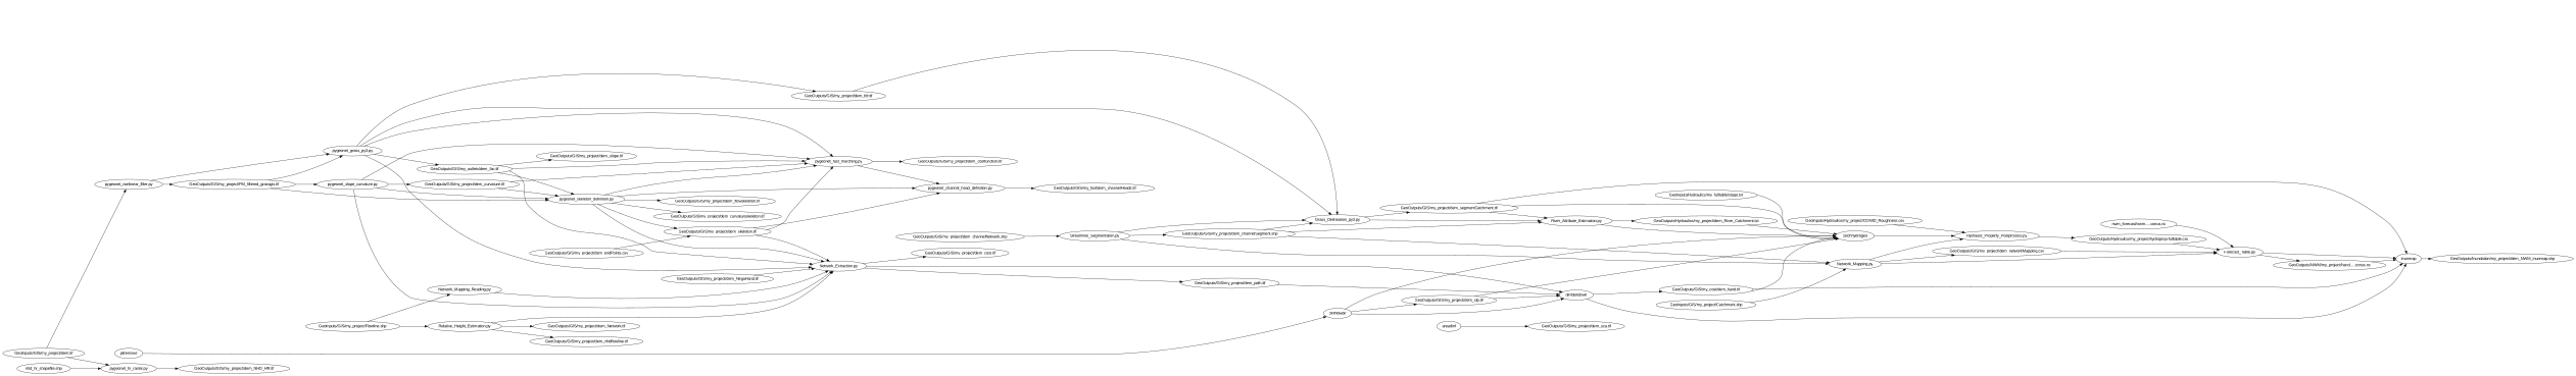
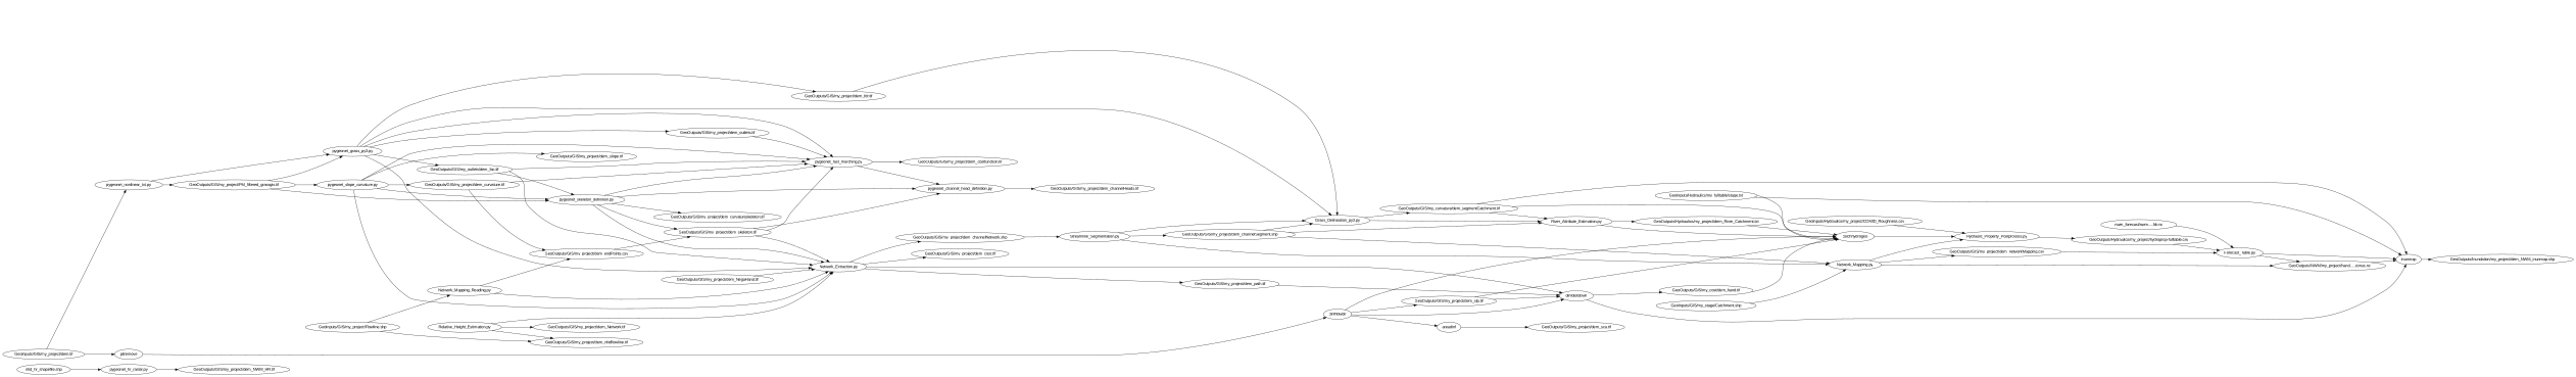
  digraph {
    fontname="Liberation Sans"
    rankdir=LR
    node [fontname="Liberation Sans"]
    edge [fontname="Liberation Sans"]
    pitremove
    dinfflowdir
-   "pygeonet_nonlinear_filter.py"
+   "pygeonet_nonlinear_filter.py" [label="pygeonet_nonlinear_txt.py"]
    "pygeonet_grass_py3.py"
    "GeoOutputs/GIS/my_project/PM_filtered_grassgis.tif"
    dinfdistdown
    areadinf
    catchhydrogeo
    "GeoOutputs/GIS/my_project/dem_slp.tif"
    "pygeonet_slope_curvature.py"
    "pygeonet_skeleton_definition.py"
    "pygeonet_fast_marching.py"
    "Network_Extraction.py"
    "GeoOutputs/GIS/my_project/dem_slope.tif"
    "GeoOutputs/GIS/my_project/dem_curvature.tif"
    "Grass_Delineation_py3.py"
    n17 [label="GeoOutputs/GIS/my_outlets/dem_fac.tif"]
    "GeoOutputs/GIS/my_project/dem_fdr.tif"
+   "GeoOutputs/GIS/my_project/dem_outlets.tif"
    "pygeonet_channel_head_definition.py"
    "GeoOutputs/GIS/my_project/dem_skeleton.tif"
-   "GeoOutputs/GIS/my_project/dem_flowskeleton.tif"
    "GeoOutputs/GIS/my_project/dem_curvatureskeleton.tif"
    "GeoOutputs/GIS/my_project/dem_costfunction.tif"
    "GeoOutputs/GIS/my_project/dem_channelNetwork.shp"
    "GeoOutputs/GIS/my_project/dem_path.tif"
    "GeoOutputs/GIS/my_project/dem_cost.tif"
    "River_Attribute_Estimation.py"
-   "GeoOutputs/GIS/my_project/dem_segmentCatchment.tif"
-   "GeoOutputs/GIS/my_project/dem_channelHeads.tif" [label="GeoOutputs/GIS/my_fast/dem_channelHeads.tif"]
+   "GeoOutputs/GIS/my_project/dem_segmentCatchment.tif" [label="GeoOutputs/GIS/my_curvature/dem_segmentCatchment.tif"]
+   "GeoOutputs/GIS/my_project/dem_channelHeads.tif"
    "Streamline_Segmentation.py"
    "Network_Mapping.py"
    "GeoOutputs/GIS/my_project/dem_channelSegment.shp"
    inunmap
    n35 [label="GeoOutputs/GIS/my_cost/dem_hand.tif"]
    n36 [label="GeoOutputs/Hydraulics/my_project/dem_River_Catchment.txt"]
    n37 [label="Network_Mapping_Reading.py"]
    "GeoOutputs/GIS/my_project/dem_endPoints.csv"
    "Relative_Height_Estimation.py"
    n40 [label="GeoOutputs/GIS/my_project/dem_Network.tif"]
    "GeoOutputs/GIS/my_project/dem_nhdflowline.tif"
    "GeoOutputs/GIS/my_project/dem_NegaHand.tif"
    "Hydraulic_Property_Postprocess.py"
    "Forecast_Table.py"
    "GeoOutputs/GIS/my_project/dem_networkMapping.csv"
    "GeoOutputs/GIS/my_project/dem_sca.tif"
    n47 [label="GeoOutputs/Inundation/my_project/dem_NWM_inunmap.shp"]
    "GeoOutputs/Hydraulics/my_project/hydroprop-fulltable.csv"
    n49 [label="GeoOutputs/NWM/my_project/hand.....conus.nc"]
    "GeoInputs/GIS/my_project/dem.tif"
    "nhd_hr_shapefile.shp"
    "pygeonet_hr_raster.py"
-   "GeoOutputs/GIS/my_project/dem_NHD_HR.tif"
+   "GeoOutputs/GIS/my_project/dem_NHD_HR.tif" [label="GeoOutputs/GIS/my_project/dem_NWM_HR.tif"]
    "GeoInputs/GIS/my_project/Flowline.shp"
-   "GeoInputs/GIS/my_project/Catchment.shp"
+   "GeoInputs/GIS/my_project/Catchment.shp" [label="GeoInputs/GIS/my_stage/Catchment.shp"]
    n56 [label="GeoInputs/Hydraulics/my_fulltable/stage.txt"]
    "GeoInputs/Hydraulics/my_project/COMID_Roughness.csv"
-   "nwm_forecast/nwm.....conus.nc"
+   "nwm_forecast/nwm.....conus.nc" [label="nwm_forecast/nwm.....fdr.nc"]
    pitremove -> dinfflowdir
    dinfflowdir -> dinfdistdown
+   dinfflowdir -> areadinf
    dinfflowdir -> catchhydrogeo
    dinfflowdir -> "GeoOutputs/GIS/my_project/dem_slp.tif"
    "pygeonet_nonlinear_filter.py" -> "pygeonet_grass_py3.py"
    "pygeonet_nonlinear_filter.py" -> "GeoOutputs/GIS/my_project/PM_filtered_grassgis.tif"
    "pygeonet_grass_py3.py" -> "pygeonet_fast_marching.py"
    "pygeonet_grass_py3.py" -> "Network_Extraction.py"
    "pygeonet_grass_py3.py" -> "Grass_Delineation_py3.py"
    "pygeonet_grass_py3.py" -> n17
    "pygeonet_grass_py3.py" -> "GeoOutputs/GIS/my_project/dem_fdr.tif"
+   "pygeonet_grass_py3.py" -> "GeoOutputs/GIS/my_project/dem_outlets.tif"
    "GeoOutputs/GIS/my_project/PM_filtered_grassgis.tif" -> "pygeonet_grass_py3.py"
    "GeoOutputs/GIS/my_project/PM_filtered_grassgis.tif" -> "pygeonet_slope_curvature.py"
    "GeoOutputs/GIS/my_project/PM_filtered_grassgis.tif" -> "pygeonet_skeleton_definition.py"
    dinfdistdown -> inunmap
    dinfdistdown -> n35
    areadinf -> "GeoOutputs/GIS/my_project/dem_sca.tif"
    catchhydrogeo -> "Hydraulic_Property_Postprocess.py"
    "GeoOutputs/GIS/my_project/dem_slp.tif" -> dinfdistdown
    "GeoOutputs/GIS/my_project/dem_slp.tif" -> catchhydrogeo
    "pygeonet_slope_curvature.py" -> "pygeonet_skeleton_definition.py"
    "pygeonet_slope_curvature.py" -> "pygeonet_fast_marching.py"
    "pygeonet_slope_curvature.py" -> "Network_Extraction.py"
-   n17 -> "GeoOutputs/GIS/my_project/dem_slope.tif"
+   "pygeonet_slope_curvature.py" -> "GeoOutputs/GIS/my_project/dem_slope.tif"
    "pygeonet_slope_curvature.py" -> "GeoOutputs/GIS/my_project/dem_curvature.tif"
    "pygeonet_skeleton_definition.py" -> "pygeonet_fast_marching.py"
    "pygeonet_skeleton_definition.py" -> "Network_Extraction.py"
    "pygeonet_skeleton_definition.py" -> "pygeonet_channel_head_definition.py"
    "pygeonet_skeleton_definition.py" -> "GeoOutputs/GIS/my_project/dem_skeleton.tif"
-   "pygeonet_skeleton_definition.py" -> "GeoOutputs/GIS/my_project/dem_flowskeleton.tif"
    "pygeonet_skeleton_definition.py" -> "GeoOutputs/GIS/my_project/dem_curvatureskeleton.tif"
    "pygeonet_fast_marching.py" -> "pygeonet_channel_head_definition.py"
    "pygeonet_fast_marching.py" -> "GeoOutputs/GIS/my_project/dem_costfunction.tif"
    "Network_Extraction.py" -> dinfdistdown
+   "Network_Extraction.py" -> "GeoOutputs/GIS/my_project/dem_channelNetwork.shp"
    "Network_Extraction.py" -> "GeoOutputs/GIS/my_project/dem_path.tif"
    "Network_Extraction.py" -> "GeoOutputs/GIS/my_project/dem_cost.tif"
-   "GeoOutputs/GIS/my_project/dem_curvature.tif" -> "pygeonet_skeleton_definition.py"
+   "GeoOutputs/GIS/my_project/dem_curvature.tif" -> "GeoOutputs/GIS/my_project/dem_endPoints.csv"
    "GeoOutputs/GIS/my_project/dem_curvature.tif" -> "pygeonet_fast_marching.py"
    "Grass_Delineation_py3.py" -> "River_Attribute_Estimation.py"
    "Grass_Delineation_py3.py" -> "GeoOutputs/GIS/my_project/dem_segmentCatchment.tif"
    n17 -> "pygeonet_skeleton_definition.py"
    n17 -> "pygeonet_fast_marching.py"
    n17 -> "Network_Extraction.py"
    "GeoOutputs/GIS/my_project/dem_fdr.tif" -> "Grass_Delineation_py3.py"
+   "GeoOutputs/GIS/my_project/dem_outlets.tif" -> "pygeonet_fast_marching.py"
    "pygeonet_channel_head_definition.py" -> "GeoOutputs/GIS/my_project/dem_channelHeads.tif"
    "GeoOutputs/GIS/my_project/dem_skeleton.tif" -> "pygeonet_fast_marching.py"
    "GeoOutputs/GIS/my_project/dem_skeleton.tif" -> "Network_Extraction.py"
    "GeoOutputs/GIS/my_project/dem_skeleton.tif" -> "pygeonet_channel_head_definition.py"
    "GeoOutputs/GIS/my_project/dem_channelNetwork.shp" -> "Streamline_Segmentation.py"
    "GeoOutputs/GIS/my_project/dem_path.tif" -> dinfdistdown
    "River_Attribute_Estimation.py" -> catchhydrogeo
    "River_Attribute_Estimation.py" -> n36
    "GeoOutputs/GIS/my_project/dem_segmentCatchment.tif" -> catchhydrogeo
    "GeoOutputs/GIS/my_project/dem_segmentCatchment.tif" -> "River_Attribute_Estimation.py"
    "GeoOutputs/GIS/my_project/dem_segmentCatchment.tif" -> inunmap
    "Streamline_Segmentation.py" -> "Grass_Delineation_py3.py"
    "Streamline_Segmentation.py" -> "Network_Mapping.py"
    "Streamline_Segmentation.py" -> "GeoOutputs/GIS/my_project/dem_channelSegment.shp"
    "Network_Mapping.py" -> "Hydraulic_Property_Postprocess.py"
-   "Network_Mapping.py" -> "Forecast_Table.py"
+   "Network_Mapping.py" -> n49
    "Network_Mapping.py" -> "GeoOutputs/GIS/my_project/dem_networkMapping.csv"
    "GeoOutputs/GIS/my_project/dem_channelSegment.shp" -> "Grass_Delineation_py3.py"
    "GeoOutputs/GIS/my_project/dem_channelSegment.shp" -> "River_Attribute_Estimation.py"
    "GeoOutputs/GIS/my_project/dem_channelSegment.shp" -> "Network_Mapping.py"
    inunmap -> n47
    n35 -> catchhydrogeo
-   n35 -> inunmap
+   n56 -> inunmap
    n36 -> catchhydrogeo
    n37 -> "Network_Extraction.py"
+   n37 -> "GeoOutputs/GIS/my_project/dem_endPoints.csv"
    "GeoOutputs/GIS/my_project/dem_endPoints.csv" -> "GeoOutputs/GIS/my_project/dem_skeleton.tif"
    "Relative_Height_Estimation.py" -> "Network_Extraction.py"
    "Relative_Height_Estimation.py" -> n40
    "Relative_Height_Estimation.py" -> "GeoOutputs/GIS/my_project/dem_nhdflowline.tif"
    "GeoOutputs/GIS/my_project/dem_NegaHand.tif" -> "Network_Extraction.py"
    "Hydraulic_Property_Postprocess.py" -> "GeoOutputs/Hydraulics/my_project/hydroprop-fulltable.csv"
    "Forecast_Table.py" -> inunmap
    "Forecast_Table.py" -> n49
    "GeoOutputs/GIS/my_project/dem_networkMapping.csv" -> "Forecast_Table.py"
    "GeoOutputs/Hydraulics/my_project/hydroprop-fulltable.csv" -> "Forecast_Table.py"
    n49 -> inunmap
-   "GeoInputs/GIS/my_project/dem.tif" -> "pygeonet_hr_raster.py"
+   "GeoInputs/GIS/my_project/dem.tif" -> pitremove
    "GeoInputs/GIS/my_project/dem.tif" -> "pygeonet_nonlinear_filter.py"
    "nhd_hr_shapefile.shp" -> "pygeonet_hr_raster.py"
    "pygeonet_hr_raster.py" -> "GeoOutputs/GIS/my_project/dem_NHD_HR.tif"
    "GeoInputs/GIS/my_project/Flowline.shp" -> n37
-   "GeoInputs/GIS/my_project/Flowline.shp" -> "Relative_Height_Estimation.py"
+   "GeoInputs/GIS/my_project/Flowline.shp" -> "GeoOutputs/GIS/my_project/dem_nhdflowline.tif"
    "GeoInputs/GIS/my_project/Catchment.shp" -> "Network_Mapping.py"
    n56 -> catchhydrogeo
    "GeoInputs/Hydraulics/my_project/COMID_Roughness.csv" -> "Hydraulic_Property_Postprocess.py"
    "nwm_forecast/nwm.....conus.nc" -> "Forecast_Table.py"
  }
